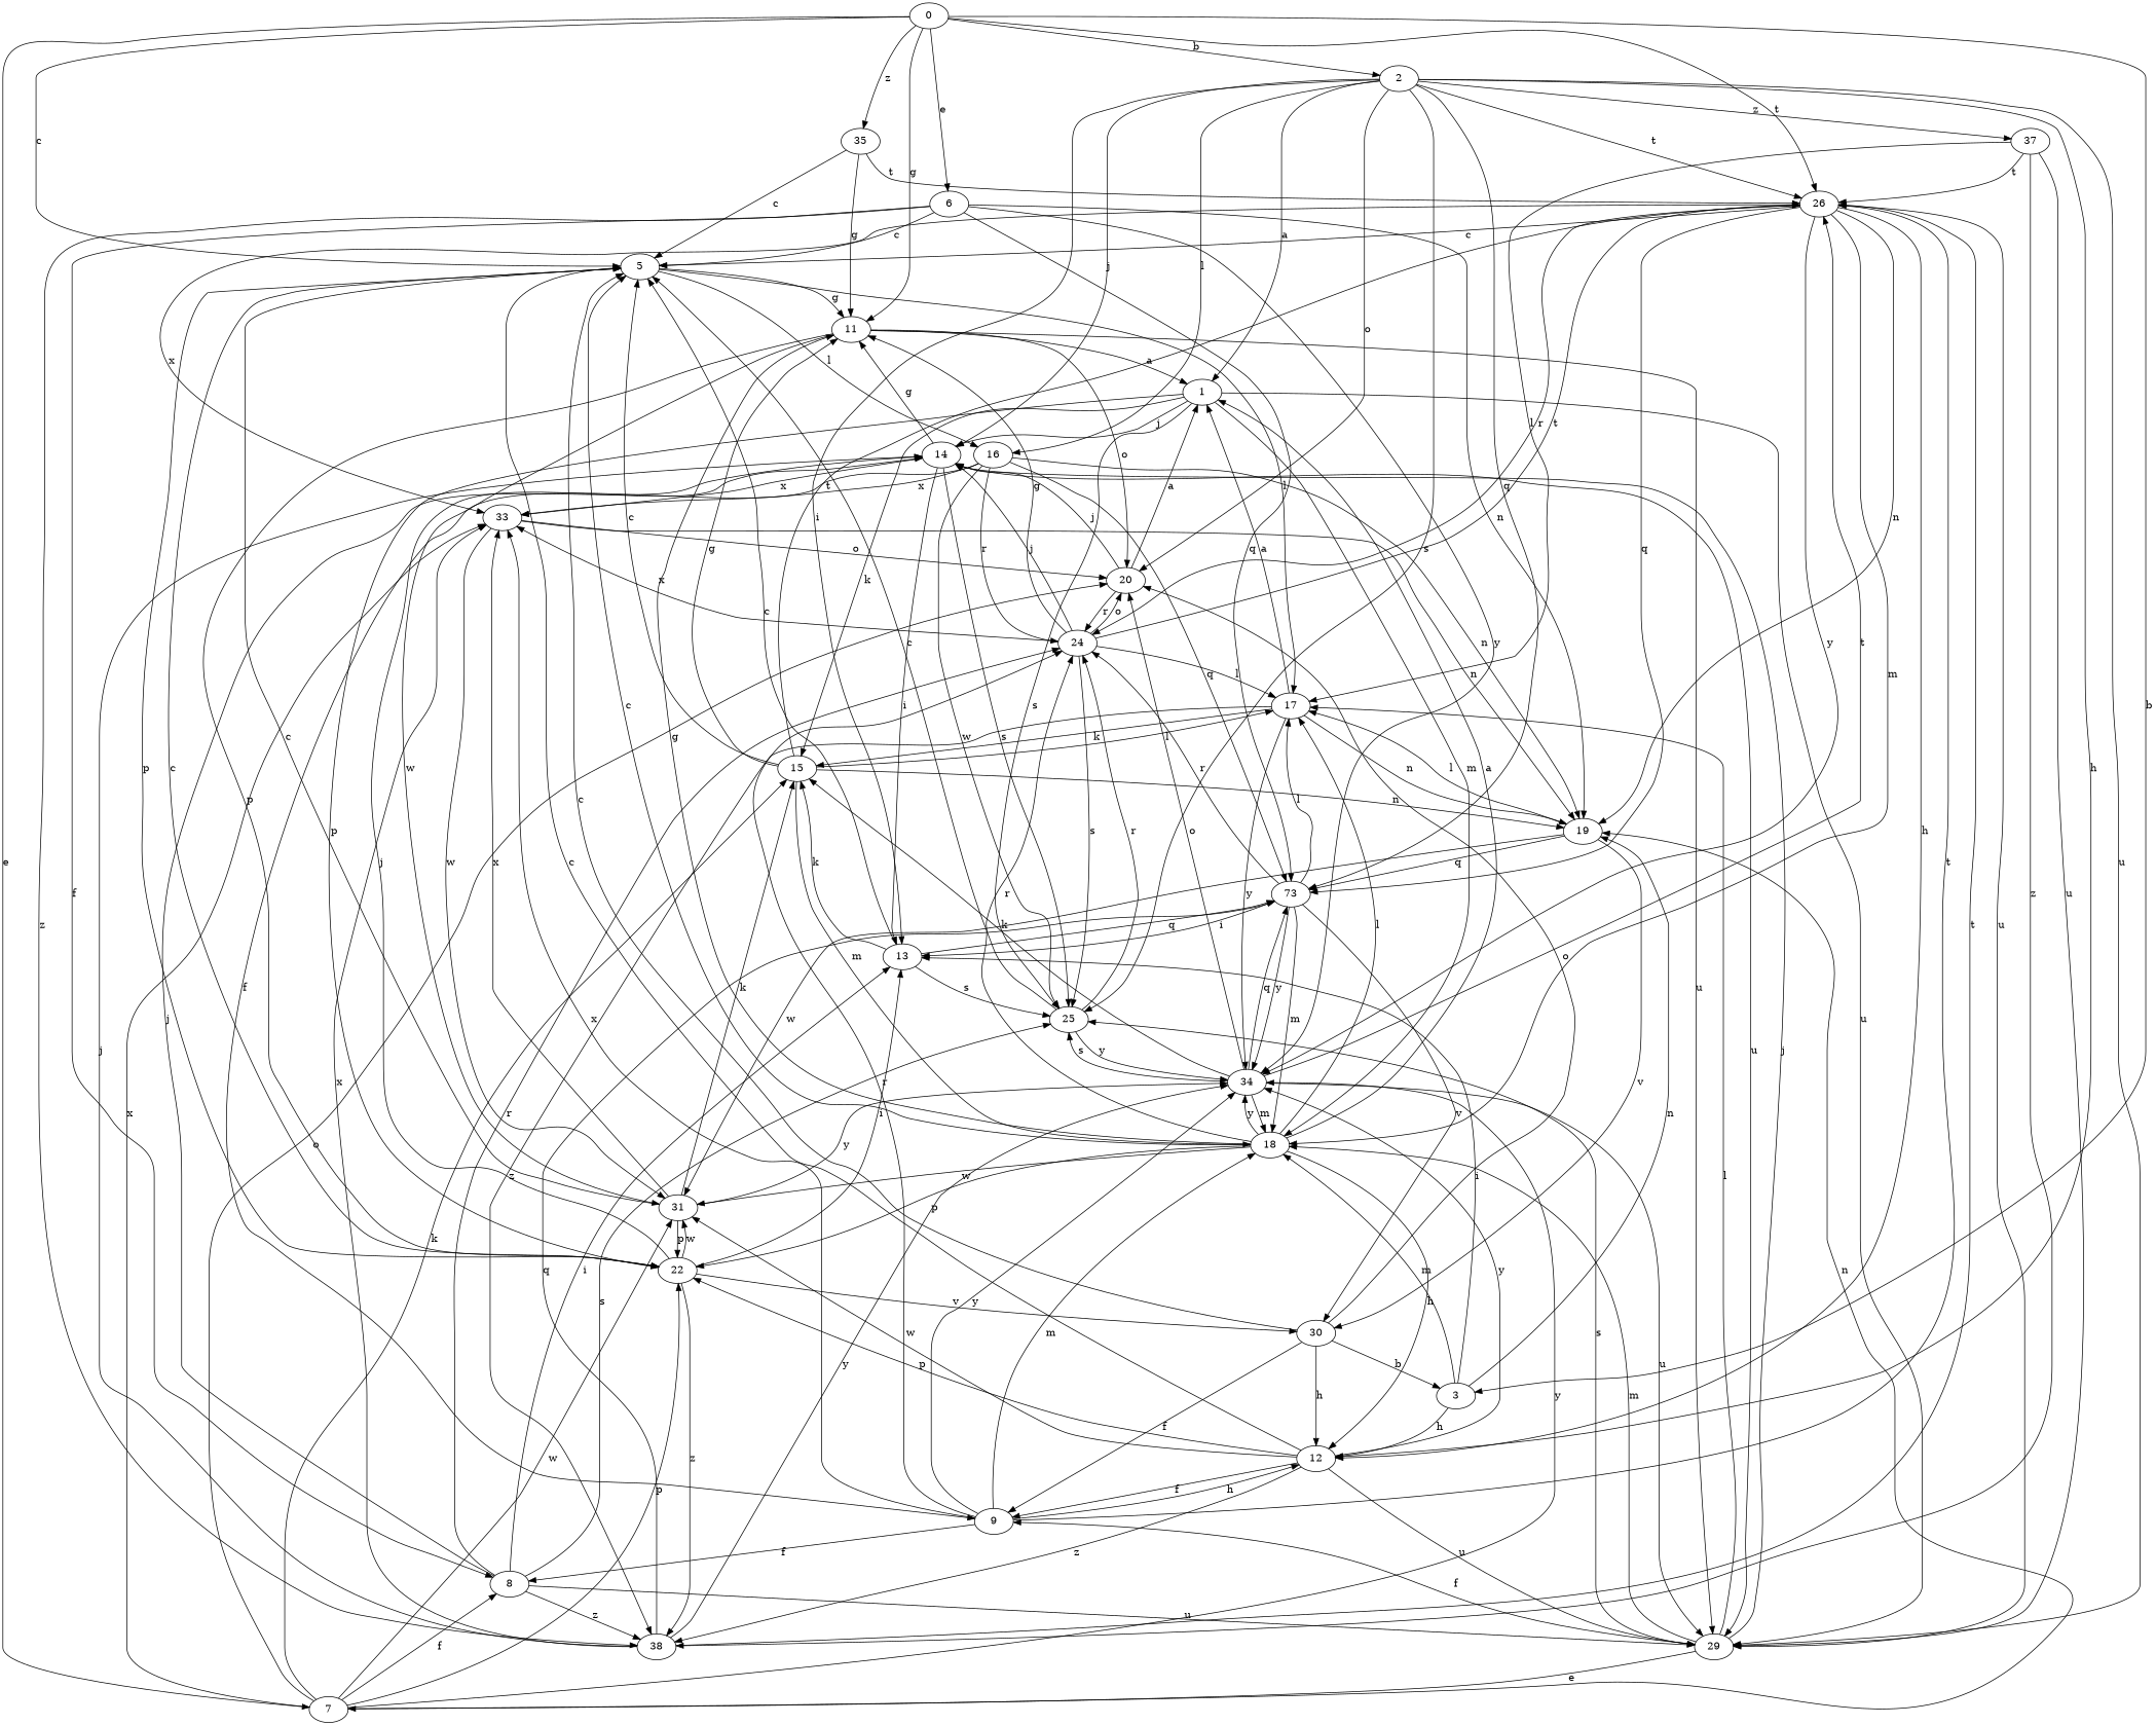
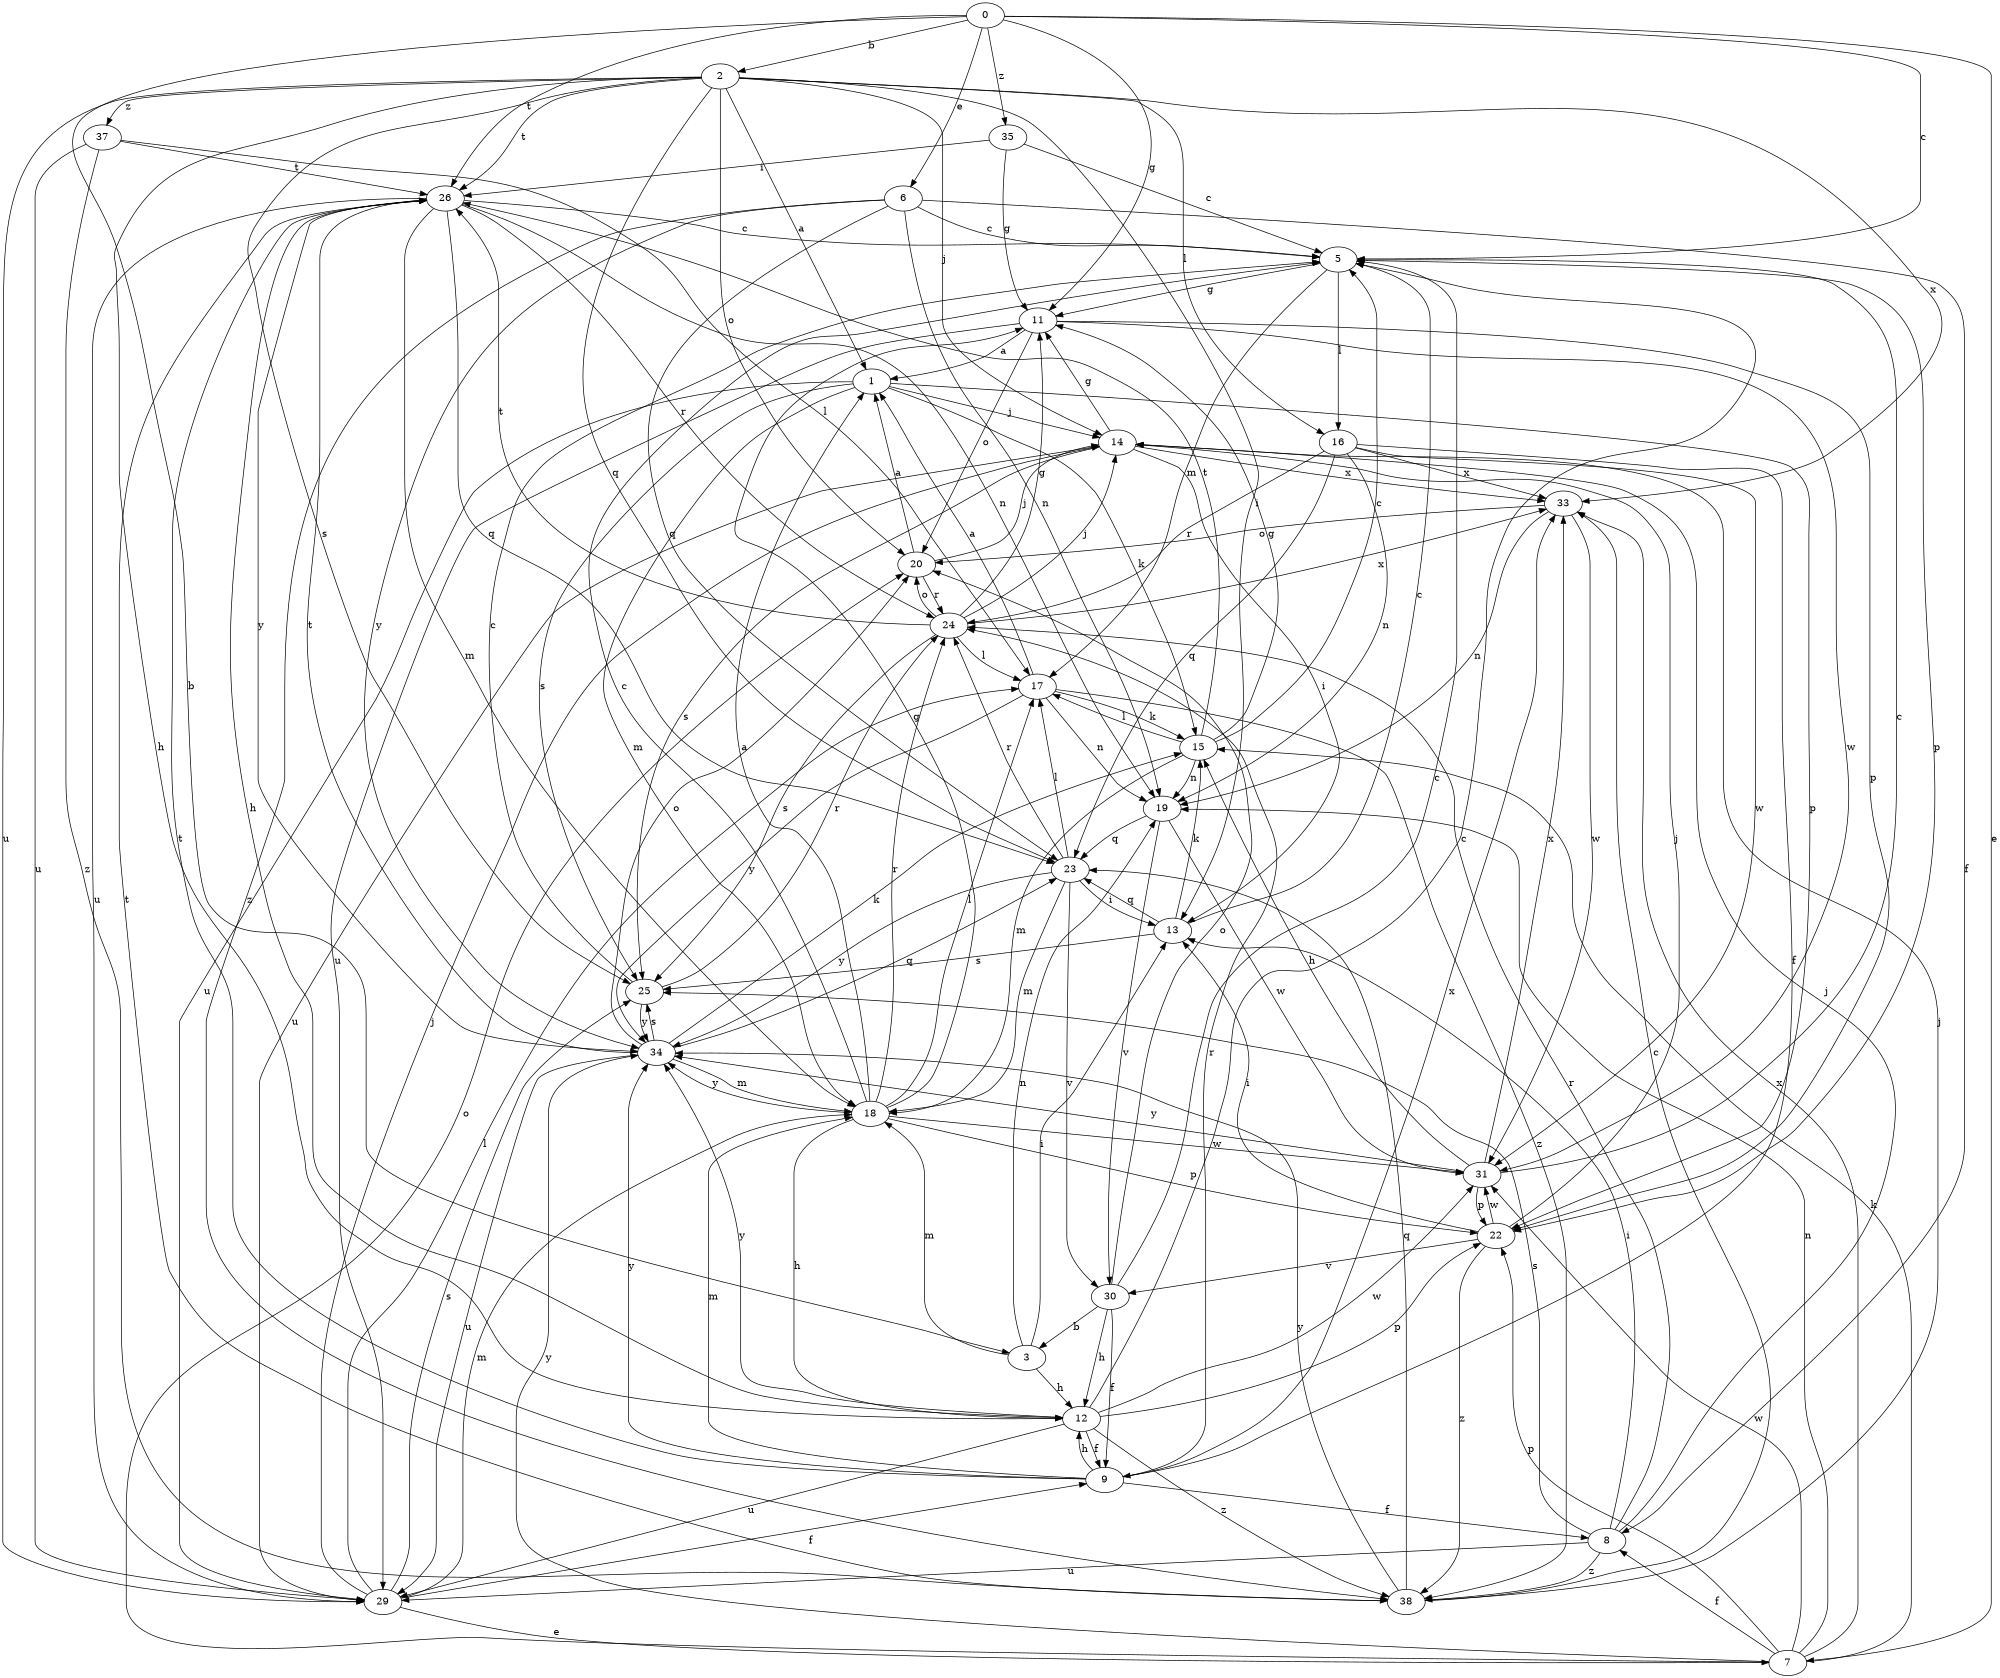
  strict digraph {
    0
    2
    3
    5
    6
    7
    11
    26
    35
    1
    14
    25
    29
    12
    13
    16
    20
-   23 [label=73]
+   23
    37
    18
    19
    22
    17
    8
    34
    38
    15
    n28 [label=31]
    33
    24
    30
    9
    0 -> 2 [label=b]
    0 -> 3 [label=b]
    0 -> 5 [label=c]
    0 -> 6 [label=e]
    0 -> 7 [label=e]
    0 -> 11 [label=g]
    0 -> 26 [label=t]
    0 -> 35 [label=z]
    2 -> 26 [label=t]
    2 -> 1 [label=a]
    2 -> 14 [label=j]
    2 -> 25 [label=s]
    2 -> 29 [label=u]
    2 -> 12 [label=h]
    2 -> 13 [label=i]
    2 -> 16 [label=l]
    2 -> 20 [label=o]
    2 -> 23 [label=q]
    2 -> 37 [label=z]
    3 -> 12 [label=h]
    3 -> 13 [label=i]
    3 -> 18 [label=m]
    3 -> 19 [label=n]
    5 -> 11 [label=g]
    5 -> 16 [label=l]
    5 -> 22 [label=p]
-   5 -> 17 [label=l]
+   5 -> 17 [label=m]
    6 -> 5 [label=c]
    6 -> 23 [label=q]
    6 -> 19 [label=n]
    6 -> 8 [label=f]
    6 -> 34 [label=y]
    6 -> 38 [label=z]
    7 -> 20 [label=o]
    7 -> 19 [label=n]
    7 -> 22 [label=p]
    7 -> 8 [label=f]
    7 -> 34 [label=y]
    7 -> 15 [label=k]
    7 -> n28 [label=w]
    7 -> 33 [label=x]
    11 -> 1 [label=a]
    11 -> 29 [label=u]
    11 -> 20 [label=o]
    11 -> 22 [label=p]
    11 -> n28 [label=w]
    26 -> 5 [label=c]
    26 -> 29 [label=u]
    26 -> 12 [label=h]
    26 -> 23 [label=q]
    26 -> 18 [label=m]
    26 -> 19 [label=n]
    26 -> 34 [label=y]
-   26 -> 33 [label=x]
+   2 -> 33 [label=x]
    26 -> 24 [label=r]
    35 -> 5 [label=c]
    35 -> 11 [label=g]
-   35 -> 26 [label=t]
+   35 -> 26 [label=i]
    1 -> 14 [label=j]
    1 -> 25 [label=s]
    1 -> 29 [label=u]
    1 -> 18 [label=m]
    1 -> 22 [label=p]
    1 -> 15 [label=k]
    14 -> 11 [label=g]
    14 -> 25 [label=s]
    14 -> 29 [label=u]
    14 -> 13 [label=i]
    14 -> 33 [label=x]
    25 -> 5 [label=c]
    25 -> 34 [label=y]
    25 -> 24 [label=r]
    29 -> 7 [label=e]
    29 -> 14 [label=j]
    29 -> 25 [label=s]
    29 -> 18 [label=m]
    29 -> 17 [label=l]
    29 -> 9 [label=f]
    12 -> 5 [label=c]
    12 -> 29 [label=u]
    12 -> 22 [label=p]
    12 -> 34 [label=y]
    12 -> 38 [label=z]
    12 -> n28 [label=w]
    12 -> 9 [label=f]
    13 -> 5 [label=c]
    13 -> 25 [label=s]
    13 -> 23 [label=q]
    13 -> 15 [label=k]
    16 -> 23 [label=q]
    16 -> 19 [label=n]
-   16 -> 25 [label=w]
+   16 -> n28 [label=w]
    16 -> 33 [label=x]
    16 -> 24 [label=r]
    16 -> 9 [label=f]
    20 -> 1 [label=a]
    20 -> 14 [label=j]
    20 -> 24 [label=r]
    23 -> 13 [label=i]
    23 -> 18 [label=m]
    23 -> 17 [label=l]
    23 -> 34 [label=y]
    23 -> 24 [label=r]
    23 -> 30 [label=v]
    37 -> 26 [label=t]
    37 -> 29 [label=u]
    37 -> 17 [label=l]
    37 -> 38 [label=z]
    18 -> 5 [label=c]
    18 -> 11 [label=g]
    18 -> 1 [label=a]
    18 -> 12 [label=h]
    18 -> 22 [label=p]
    18 -> 17 [label=l]
    18 -> 34 [label=y]
    18 -> n28 [label=w]
    18 -> 24 [label=r]
    19 -> 23 [label=q]
-   19 -> 17 [label=l]
    19 -> n28 [label=w]
    19 -> 30 [label=v]
-   22 -> 5 [label=c]
    22 -> 14 [label=j]
    22 -> 13 [label=i]
    22 -> 38 [label=z]
    22 -> n28 [label=w]
    22 -> 30 [label=v]
    17 -> 1 [label=a]
    17 -> 19 [label=n]
    17 -> 34 [label=y]
    17 -> 38 [label=z]
    17 -> 15 [label=k]
    8 -> 14 [label=j]
    8 -> 25 [label=s]
    8 -> 29 [label=u]
    8 -> 13 [label=i]
    8 -> 38 [label=z]
    8 -> 24 [label=r]
    34 -> 26 [label=t]
    34 -> 25 [label=s]
    34 -> 29 [label=u]
    34 -> 20 [label=o]
    34 -> 23 [label=q]
    34 -> 18 [label=m]
    34 -> 15 [label=k]
    38 -> 26 [label=t]
    38 -> 14 [label=j]
    38 -> 23 [label=q]
    38 -> 34 [label=y]
-   38 -> 33 [label=x]
+   38 -> 33 [label=c]
    15 -> 5 [label=c]
    15 -> 11 [label=g]
    15 -> 26 [label=t]
    15 -> 18 [label=m]
    15 -> 19 [label=n]
    15 -> 17 [label=l]
    n28 -> 5 [label=c]
    n28 -> 22 [label=p]
    n28 -> 34 [label=y]
-   n28 -> 15 [label=k]
+   n28 -> 15 [label=h]
    n28 -> 33 [label=x]
    33 -> 20 [label=o]
    33 -> 19 [label=n]
    33 -> n28 [label=w]
    24 -> 11 [label=g]
    24 -> 26 [label=t]
    24 -> 14 [label=j]
    24 -> 25 [label=s]
    24 -> 20 [label=o]
    24 -> 17 [label=l]
    24 -> 33 [label=x]
    30 -> 3 [label=b]
    30 -> 5 [label=c]
    30 -> 12 [label=h]
    30 -> 20 [label=o]
    30 -> 9 [label=f]
    9 -> 26 [label=t]
    9 -> 12 [label=h]
    9 -> 18 [label=m]
    9 -> 8 [label=f]
    9 -> 34 [label=y]
    9 -> 33 [label=x]
    9 -> 24 [label=r]
  }
